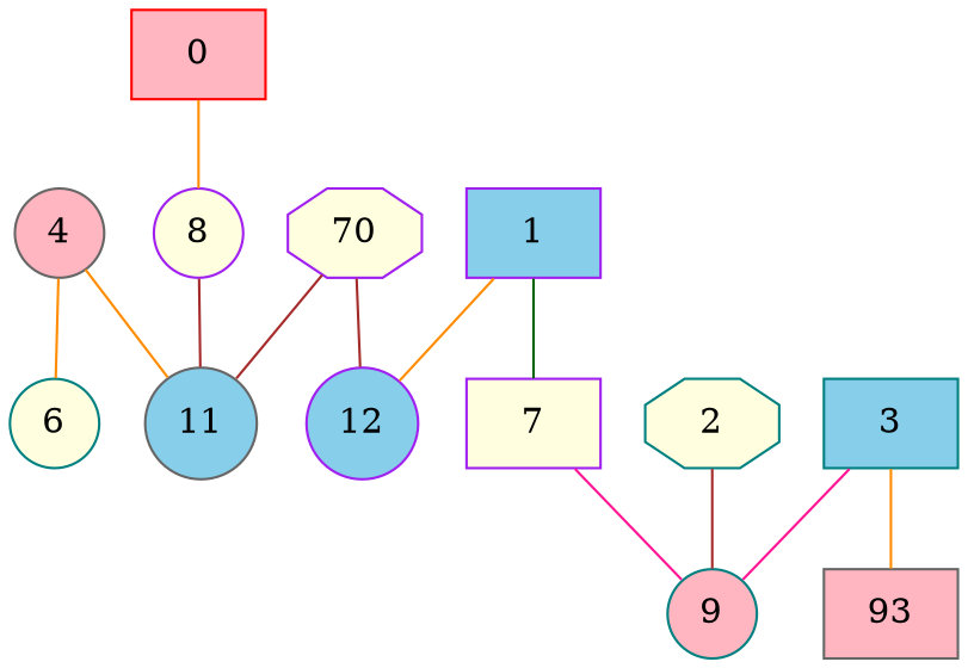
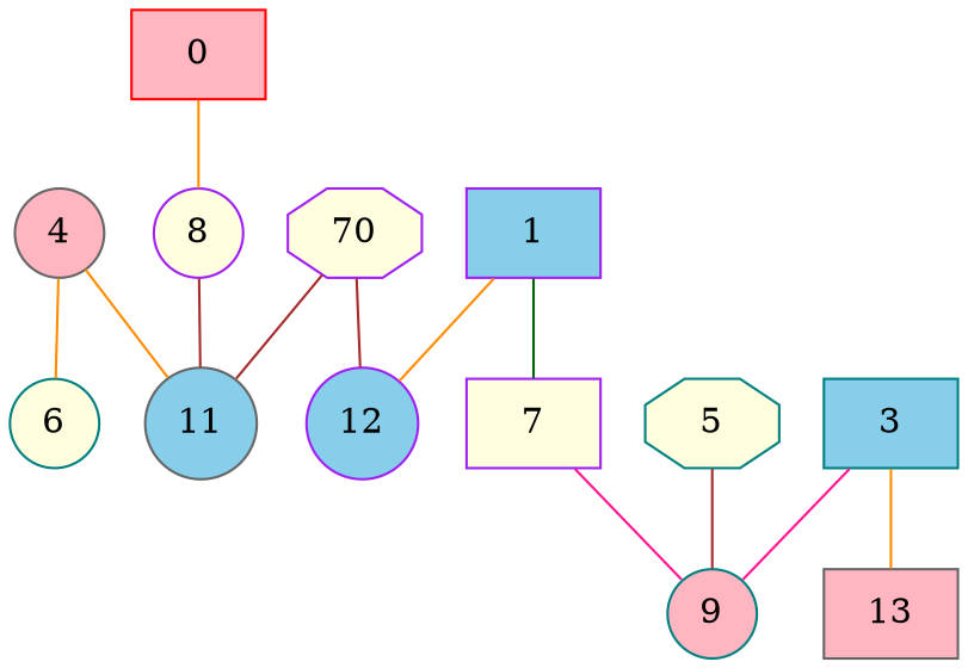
  graph {
    node [color=purple fillcolor=lightyellow shape=circle style=filled type=corner]
    edge [color=darkorange frequency=1 type0=line]
    0 [color=red fillcolor=lightpink shape=box x=-23 y=534]
    8 [x=-13 y=454]
    6 [color=teal x=40 y=513]
    11 [color=gray40 fillcolor=skyblue type=intersection x=36 y=435]
    1 [fillcolor=skyblue shape=box x=505 y=375]
    7 [shape=box x=486 y=427]
    12 [fillcolor=skyblue x=468 y=-24]
    9 [color=teal fillcolor=lightpink type=intersection x=516 y=451]
-   2 [color=teal shape=octagon x=541 y=444]
-   13 [color=gray40 fillcolor=lightpink shape=box x=513 y=542 label=93]
+   2 [color=teal shape=octagon x=541 y=444 label=5]
+   13 [color=gray40 fillcolor=lightpink shape=box x=513 y=542]
    3 [color=teal fillcolor=skyblue shape=box x=507 y=462]
    4 [color=gray40 fillcolor=lightpink x=22 y=455]
    n13 [label=70 shape=octagon x=373 y=1]
    0 -- 8 [angle0=-1.45]
    8 -- 11 [angle0=-.37 color=brown]
    1 -- 7 [angle0=-1.22 color=darkgreen]
    1 -- 12 [angle0=1.48]
    7 -- 9 [angle0=.67 color=deeppink]
    2 -- 9 [angle0=-.27 color=brown]
    3 -- 9 [angle0=-.89 color=deeppink]
    3 -- 13 [angle0=1.50]
    4 -- 6 [angle0=1.27]
    4 -- 11 [angle0=-.96]
    n13 -- 11 [angle0=900.65 color=brown type0=arc]
    n13 -- 12 [angle0=-.26 color=brown]
  }
